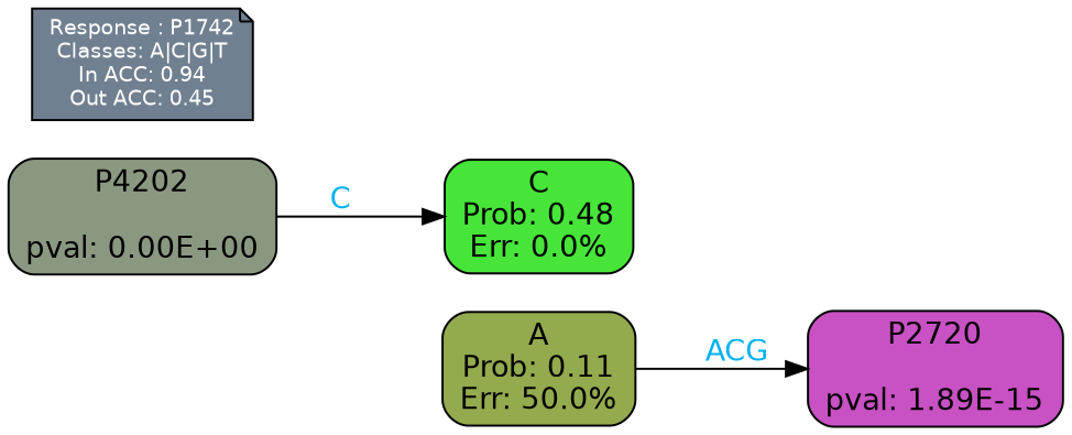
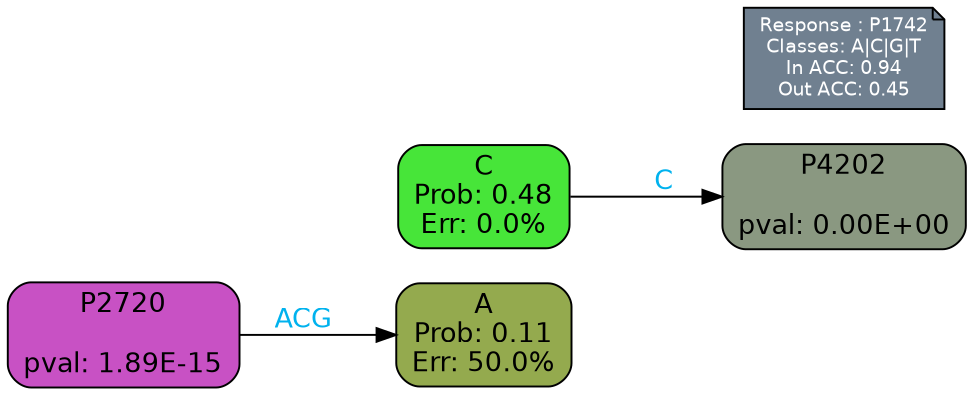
  digraph {
    rankdir=LR
    ranksep=equally
    splines=polylines
    node [color=black fontname=helvetica shape=box style="filled, rounded"]
    edge [fontcolor=deepskyblue2 fontname=helvetica]
    n1 [fillcolor="#94aa4e" label="A\nProb: 0.11\nErr: 50.0%"]
    n2 [fillcolor="#47e539" label="C\nProb: 0.48\nErr: 0.0%"]
    n3 [align=left fillcolor=slategray fontcolor=white fontsize=10 label="Response : P1742\nClasses: A|C|G|T\nIn ACC: 0.94\nOut ACC: 0.45\n" shape=note style=filled]
    n4 [fillcolor="#8a9881" label="P4202\n\npval: 0.00E+00"]
    n5 [fillcolor="#c851c4" label="P2720\n\npval: 1.89E-15"]
    subgraph sub_1 {
      rank=same
      n1
      n2
    }
    subgraph sub_2 {
      rank=same
      n3
      n4
    }
-   n4 -> n2 [label=C]
-   n1 -> n5 [label=ACG]
+   n2 -> n4 [label=C]
+   n5 -> n1 [label=ACG]
  }
